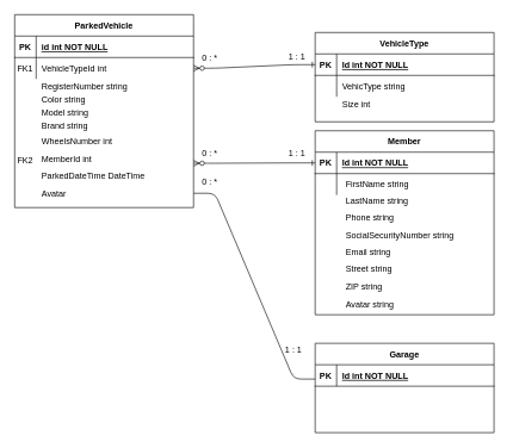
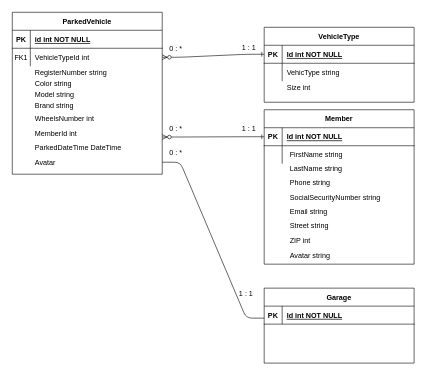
  <mxCell id="0" />
  <mxCell id="1" parent="0" />
  <mxCell id="2" value="" style="edgeStyle=entityRelationEdgeStyle;endArrow=ERone;startArrow=ERzeroToMany;endFill=0;startFill=1;entryX=0;entryY=0.5;entryDx=0;entryDy=0;" parent="1" edge="1"><mxGeometry width="100" height="100" relative="1" as="geometry"><mxPoint x="270" y="228" as="sourcePoint" /><mxPoint x="440" y="227.5" as="targetPoint" /></mxGeometry></mxCell>
  <mxCell id="3" value="ParkedVehicle" style="shape=table;startSize=30;container=1;collapsible=1;childLayout=tableLayout;fixedRows=1;rowLines=0;fontStyle=1;align=center;resizeLast=1;" parent="1" vertex="1"><mxGeometry x="20" y="20" width="250" height="270" as="geometry" /></mxCell>
  <mxCell id="4" value="" style="shape=partialRectangle;collapsible=0;dropTarget=0;pointerEvents=0;fillColor=none;points=[[0,0.5],[1,0.5]];portConstraint=eastwest;top=0;left=0;right=0;bottom=1;" parent="3" vertex="1"><mxGeometry y="30" width="250" height="30" as="geometry" /></mxCell>
  <mxCell id="5" value="PK" style="shape=partialRectangle;overflow=hidden;connectable=0;fillColor=none;top=0;left=0;bottom=0;right=0;fontStyle=1;" parent="4" vertex="1"><mxGeometry width="30" height="30" as="geometry" /></mxCell>
  <mxCell id="6" value="id int NOT NULL " style="shape=partialRectangle;overflow=hidden;connectable=0;fillColor=none;top=0;left=0;bottom=0;right=0;align=left;spacingLeft=6;fontStyle=5;" parent="4" vertex="1"><mxGeometry x="30" width="220" height="30" as="geometry" /></mxCell>
  <mxCell id="7" value="" style="shape=partialRectangle;collapsible=0;dropTarget=0;pointerEvents=0;fillColor=none;points=[[0,0.5],[1,0.5]];portConstraint=eastwest;top=0;left=0;right=0;bottom=0;" parent="3" vertex="1"><mxGeometry y="60" width="250" height="30" as="geometry" /></mxCell>
  <mxCell id="8" value="" style="shape=partialRectangle;overflow=hidden;connectable=0;fillColor=none;top=0;left=0;bottom=0;right=0;" parent="7" vertex="1"><mxGeometry width="30" height="30" as="geometry" /></mxCell>
  <mxCell id="9" value="VehicleTypeId int" style="shape=partialRectangle;overflow=hidden;connectable=0;fillColor=none;top=0;left=0;bottom=0;right=0;align=left;spacingLeft=6;" parent="7" vertex="1"><mxGeometry x="30" width="220" height="30" as="geometry" /></mxCell>
  <mxCell id="10" value="RegisterNumber string" style="shape=partialRectangle;overflow=hidden;connectable=0;fillColor=none;top=0;left=0;bottom=0;right=0;align=left;spacingLeft=6;" parent="1" vertex="1"><mxGeometry x="50" y="104" width="220" height="33" as="geometry" /></mxCell>
  <mxCell id="11" value="Color string" style="shape=partialRectangle;overflow=hidden;connectable=0;fillColor=none;top=0;left=0;bottom=0;right=0;align=left;spacingLeft=6;" parent="1" vertex="1"><mxGeometry x="50" y="122" width="220" height="33" as="geometry" /></mxCell>
  <mxCell id="12" value="Model string" style="shape=partialRectangle;overflow=hidden;connectable=0;fillColor=none;top=0;left=0;bottom=0;right=0;align=left;spacingLeft=6;" parent="1" vertex="1"><mxGeometry x="50" y="140" width="220" height="33" as="geometry" /></mxCell>
  <mxCell id="13" value="Brand string" style="shape=partialRectangle;overflow=hidden;connectable=0;fillColor=none;top=0;left=0;bottom=0;right=0;align=left;spacingLeft=6;" parent="1" vertex="1"><mxGeometry x="50" y="158" width="220" height="33" as="geometry" /></mxCell>
  <mxCell id="14" value="WheelsNumber int" style="shape=partialRectangle;overflow=hidden;connectable=0;fillColor=none;top=0;left=0;bottom=0;right=0;align=left;spacingLeft=6;" parent="1" vertex="1"><mxGeometry x="50" y="181" width="220" height="33" as="geometry" /></mxCell>
  <mxCell id="15" value="VehicleType" style="shape=table;startSize=30;container=1;collapsible=1;childLayout=tableLayout;fixedRows=1;rowLines=0;fontStyle=1;align=center;resizeLast=1;" parent="1" vertex="1"><mxGeometry x="440" y="45" width="250" height="125" as="geometry" /></mxCell>
  <mxCell id="16" value="" style="shape=partialRectangle;collapsible=0;dropTarget=0;pointerEvents=0;fillColor=none;points=[[0,0.5],[1,0.5]];portConstraint=eastwest;top=0;left=0;right=0;bottom=1;" parent="15" vertex="1"><mxGeometry y="30" width="250" height="30" as="geometry" /></mxCell>
  <mxCell id="17" value="PK" style="shape=partialRectangle;overflow=hidden;connectable=0;fillColor=none;top=0;left=0;bottom=0;right=0;fontStyle=1;" parent="16" vertex="1"><mxGeometry width="30" height="30" as="geometry" /></mxCell>
  <mxCell id="18" value="Id int NOT NULL " style="shape=partialRectangle;overflow=hidden;connectable=0;fillColor=none;top=0;left=0;bottom=0;right=0;align=left;spacingLeft=6;fontStyle=5;" parent="16" vertex="1"><mxGeometry x="30" width="220" height="30" as="geometry" /></mxCell>
  <mxCell id="19" value="" style="shape=partialRectangle;collapsible=0;dropTarget=0;pointerEvents=0;fillColor=none;points=[[0,0.5],[1,0.5]];portConstraint=eastwest;top=0;left=0;right=0;bottom=0;" parent="15" vertex="1"><mxGeometry y="60" width="250" height="30" as="geometry" /></mxCell>
  <mxCell id="20" value="" style="shape=partialRectangle;overflow=hidden;connectable=0;fillColor=none;top=0;left=0;bottom=0;right=0;" parent="19" vertex="1"><mxGeometry width="30" height="30" as="geometry" /></mxCell>
  <mxCell id="21" value="VehicType string" style="shape=partialRectangle;overflow=hidden;connectable=0;fillColor=none;top=0;left=0;bottom=0;right=0;align=left;spacingLeft=6;" parent="19" vertex="1"><mxGeometry x="30" width="220" height="30" as="geometry" /></mxCell>
  <mxCell id="22" value="" style="edgeStyle=entityRelationEdgeStyle;endArrow=ERone;startArrow=ERzeroToMany;endFill=0;startFill=1;entryX=0;entryY=0.5;entryDx=0;entryDy=0;exitX=1;exitY=0.5;exitDx=0;exitDy=0;" parent="1" source="7" target="16" edge="1"><mxGeometry width="100" height="100" relative="1" as="geometry"><mxPoint x="270" y="90" as="sourcePoint" /><mxPoint x="450" y="90" as="targetPoint" /></mxGeometry></mxCell>
- <mxCell id="23" value="FK2" style="shape=partialRectangle;overflow=hidden;connectable=0;fillColor=none;top=0;left=0;bottom=0;right=0;fontStyle=0;" parent="1" vertex="1"><mxGeometry x="20" y="209" width="30" height="30" as="geometry" /></mxCell>
  <mxCell id="24" value="MemberId int" style="shape=partialRectangle;overflow=hidden;connectable=0;fillColor=none;top=0;left=0;bottom=0;right=0;align=left;spacingLeft=6;" parent="1" vertex="1"><mxGeometry x="50" y="206" width="220" height="33" as="geometry" /></mxCell>
  <mxCell id="25" value="FK1" style="shape=partialRectangle;overflow=hidden;connectable=0;fillColor=none;top=0;left=0;bottom=0;right=0;fontStyle=0;" parent="1" vertex="1"><mxGeometry x="20" y="80" width="30" height="30" as="geometry" /></mxCell>
  <mxCell id="26" value="0 : *" style="text;html=1;strokeColor=none;fillColor=none;align=center;verticalAlign=middle;whiteSpace=wrap;rounded=0;" parent="1" vertex="1"><mxGeometry x="263" y="204" width="60" height="20" as="geometry" /></mxCell>
  <mxCell id="27" value="1 : 1" style="text;html=1;strokeColor=none;fillColor=none;align=center;verticalAlign=middle;whiteSpace=wrap;rounded=0;" parent="1" vertex="1"><mxGeometry x="385" y="70" width="60" height="20" as="geometry" /></mxCell>
  <mxCell id="28" value="1 : 1" style="text;html=1;strokeColor=none;fillColor=none;align=center;verticalAlign=middle;whiteSpace=wrap;rounded=0;" parent="1" vertex="1"><mxGeometry x="385" y="205" width="60" height="20" as="geometry" /></mxCell>
  <mxCell id="29" value="0 : *" style="text;html=1;strokeColor=none;fillColor=none;align=center;verticalAlign=middle;whiteSpace=wrap;rounded=0;" parent="1" vertex="1"><mxGeometry x="263" y="71" width="60" height="20" as="geometry" /></mxCell>
  <mxCell id="30" value="ParkedDateTime DateTime " style="shape=partialRectangle;overflow=hidden;connectable=0;fillColor=none;top=0;left=0;bottom=0;right=0;align=left;spacingLeft=6;" parent="1" vertex="1"><mxGeometry x="50" y="229" width="220" height="33" as="geometry" /></mxCell>
  <mxCell id="31" value="Size int" style="shape=partialRectangle;overflow=hidden;connectable=0;fillColor=none;top=0;left=0;bottom=0;right=0;align=left;spacingLeft=6;" parent="1" vertex="1"><mxGeometry x="470" y="130" width="220" height="30" as="geometry" /></mxCell>
  <mxCell id="32" value="Member" style="shape=table;startSize=30;container=1;collapsible=1;childLayout=tableLayout;fixedRows=1;rowLines=0;fontStyle=1;align=center;resizeLast=1;" parent="1" vertex="1"><mxGeometry x="440" y="182.5" width="250" height="257.5" as="geometry" /></mxCell>
  <mxCell id="33" value="" style="shape=partialRectangle;collapsible=0;dropTarget=0;pointerEvents=0;fillColor=none;points=[[0,0.5],[1,0.5]];portConstraint=eastwest;top=0;left=0;right=0;bottom=1;" parent="32" vertex="1"><mxGeometry y="30" width="250" height="30" as="geometry" /></mxCell>
  <mxCell id="34" value="PK" style="shape=partialRectangle;overflow=hidden;connectable=0;fillColor=none;top=0;left=0;bottom=0;right=0;fontStyle=1;" parent="33" vertex="1"><mxGeometry width="30" height="30" as="geometry" /></mxCell>
  <mxCell id="35" value="Id int NOT NULL " style="shape=partialRectangle;overflow=hidden;connectable=0;fillColor=none;top=0;left=0;bottom=0;right=0;align=left;spacingLeft=6;fontStyle=5;" parent="33" vertex="1"><mxGeometry x="30" width="220" height="30" as="geometry" /></mxCell>
  <mxCell id="36" value="" style="shape=partialRectangle;collapsible=0;dropTarget=0;pointerEvents=0;fillColor=none;points=[[0,0.5],[1,0.5]];portConstraint=eastwest;top=0;left=0;right=0;bottom=0;" parent="32" vertex="1"><mxGeometry y="60" width="250" height="30" as="geometry" /></mxCell>
  <mxCell id="37" value="" style="shape=partialRectangle;overflow=hidden;connectable=0;fillColor=none;top=0;left=0;bottom=0;right=0;" parent="36" vertex="1"><mxGeometry width="30" height="30" as="geometry" /></mxCell>
  <mxCell id="38" value="" style="shape=partialRectangle;overflow=hidden;connectable=0;fillColor=none;top=0;left=0;bottom=0;right=0;align=left;spacingLeft=6;" parent="36" vertex="1"><mxGeometry x="30" width="220" height="30" as="geometry" /></mxCell>
  <mxCell id="39" value="FirstName string" style="shape=partialRectangle;overflow=hidden;connectable=0;fillColor=none;top=0;left=0;bottom=0;right=0;align=left;spacingLeft=6;" parent="1" vertex="1"><mxGeometry x="475" y="241.114" width="220" height="30.058" as="geometry" /></mxCell>
  <mxCell id="40" value="LastName string" style="shape=partialRectangle;overflow=hidden;connectable=0;fillColor=none;top=0;left=0;bottom=0;right=0;align=left;spacingLeft=6;" parent="1" vertex="1"><mxGeometry x="475" y="265" width="220" height="30.058" as="geometry" /></mxCell>
  <mxCell id="41" value="Phone string" style="shape=partialRectangle;overflow=hidden;connectable=0;fillColor=none;top=0;left=0;bottom=0;right=0;align=left;spacingLeft=6;" parent="1" vertex="1"><mxGeometry x="475" y="289" width="220" height="30.058" as="geometry" /></mxCell>
  <mxCell id="42" value="SocialSecurityNumber string" style="shape=partialRectangle;overflow=hidden;connectable=0;fillColor=none;top=0;left=0;bottom=0;right=0;align=left;spacingLeft=6;" parent="1" vertex="1"><mxGeometry x="475" y="313" width="220" height="30.058" as="geometry" /></mxCell>
  <mxCell id="43" value="Email string" style="shape=partialRectangle;overflow=hidden;connectable=0;fillColor=none;top=0;left=0;bottom=0;right=0;align=left;spacingLeft=6;" parent="1" vertex="1"><mxGeometry x="475" y="337" width="220" height="30.058" as="geometry" /></mxCell>
  <mxCell id="44" value="Street string" style="shape=partialRectangle;overflow=hidden;connectable=0;fillColor=none;top=0;left=0;bottom=0;right=0;align=left;spacingLeft=6;" parent="1" vertex="1"><mxGeometry x="475" y="361" width="220" height="30.058" as="geometry" /></mxCell>
- <mxCell id="45" value="ZIP string" style="shape=partialRectangle;overflow=hidden;connectable=0;fillColor=none;top=0;left=0;bottom=0;right=0;align=left;spacingLeft=6;" parent="1" vertex="1"><mxGeometry x="475" y="385" width="220" height="30.058" as="geometry" /></mxCell>
+ <mxCell id="45" value="ZIP int" style="shape=partialRectangle;overflow=hidden;connectable=0;fillColor=none;top=0;left=0;bottom=0;right=0;align=left;spacingLeft=6;" parent="1" vertex="1"><mxGeometry x="475" y="385" width="220" height="30.058" as="geometry" /></mxCell>
  <mxCell id="46" value="Avatar string" style="shape=partialRectangle;overflow=hidden;connectable=0;fillColor=none;top=0;left=0;bottom=0;right=0;align=left;spacingLeft=6;" parent="1" vertex="1"><mxGeometry x="475" y="409.441" width="220" height="30.058" as="geometry" /></mxCell>
  <mxCell id="47" value="Garage" style="shape=table;startSize=30;container=1;collapsible=1;childLayout=tableLayout;fixedRows=1;rowLines=0;fontStyle=1;align=center;resizeLast=1;" vertex="1" parent="1"><mxGeometry x="440" y="480" width="250" height="125" as="geometry" /></mxCell>
  <mxCell id="48" value="" style="shape=partialRectangle;collapsible=0;dropTarget=0;pointerEvents=0;fillColor=none;points=[[0,0.5],[1,0.5]];portConstraint=eastwest;top=0;left=0;right=0;bottom=1;" vertex="1" parent="47"><mxGeometry y="30" width="250" height="30" as="geometry" /></mxCell>
  <mxCell id="49" value="PK" style="shape=partialRectangle;overflow=hidden;connectable=0;fillColor=none;top=0;left=0;bottom=0;right=0;fontStyle=1;" vertex="1" parent="48"><mxGeometry width="30" height="30" as="geometry" /></mxCell>
  <mxCell id="50" value="Id int NOT NULL " style="shape=partialRectangle;overflow=hidden;connectable=0;fillColor=none;top=0;left=0;bottom=0;right=0;align=left;spacingLeft=6;fontStyle=5;" vertex="1" parent="48"><mxGeometry x="30" width="220" height="30" as="geometry" /></mxCell>
  <mxCell id="51" value="" style="shape=partialRectangle;collapsible=0;dropTarget=0;pointerEvents=0;fillColor=none;points=[[0,0.5],[1,0.5]];portConstraint=eastwest;top=0;left=0;right=0;bottom=0;" vertex="1" parent="47"><mxGeometry y="60" width="250" height="30" as="geometry" /></mxCell>
  <mxCell id="52" value="" style="shape=partialRectangle;overflow=hidden;connectable=0;fillColor=none;top=0;left=0;bottom=0;right=0;" vertex="1" parent="51"><mxGeometry width="30" height="30" as="geometry" /></mxCell>
  <mxCell id="53" value="1 : 1" style="text;html=1;strokeColor=none;fillColor=none;align=center;verticalAlign=middle;whiteSpace=wrap;rounded=0;" vertex="1" parent="1"><mxGeometry x="380" y="480" width="60" height="20" as="geometry" /></mxCell>
  <mxCell id="54" value="0 : *" style="text;html=1;strokeColor=none;fillColor=none;align=center;verticalAlign=middle;whiteSpace=wrap;rounded=0;" vertex="1" parent="1"><mxGeometry x="263" y="245" width="60" height="20" as="geometry" /></mxCell>
  <mxCell id="55" value="" style="edgeStyle=entityRelationEdgeStyle;endArrow=none;startArrow=none;endFill=0;startFill=0;entryX=0;entryY=0.5;entryDx=0;entryDy=0;" edge="1" parent="1"><mxGeometry width="100" height="100" relative="1" as="geometry"><mxPoint x="270" y="270" as="sourcePoint" /><mxPoint x="440" y="530" as="targetPoint" /></mxGeometry></mxCell>
  <mxCell id="56" value="Avatar" style="shape=partialRectangle;overflow=hidden;connectable=0;fillColor=none;top=0;left=0;bottom=0;right=0;align=left;spacingLeft=6;" vertex="1" parent="1"><mxGeometry x="50" y="254" width="220" height="33" as="geometry" /></mxCell>
